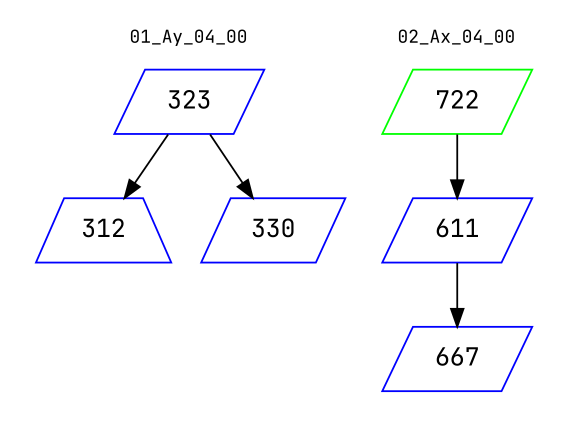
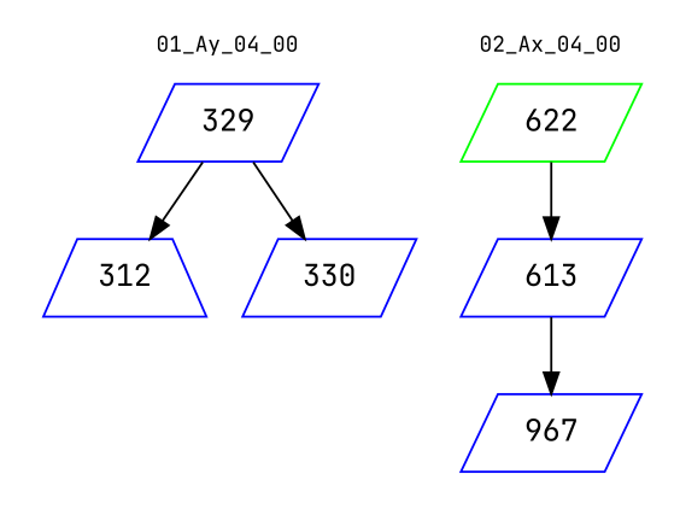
  digraph {
    fontname="JetBrains Mono"
    node [color=blue fontname="JetBrains Mono" shape=parallelogram]
    edge [color=black fontname="JetBrains Mono"]
-   n1 [label=323]
+   n1 [label=329]
    n2 [label=312 shape=trapezium]
    n3 [label=330]
-   n4 [label=611]
-   n5 [color=green label=722]
-   n6 [label=667]
+   n4 [label=613]
+   n5 [color=green label=622]
+   n6 [label=967]
    subgraph cluster_1 {
      color=white
      fontsize=10
      label="01_Ay_04_00"
      n1
      n2
      n3
    }
    subgraph cluster_2 {
      color=white
      fontsize=10
      label="02_Ax_04_00"
      n4
      n5
      n6
    }
    n1 -> n2
    n1 -> n3
    n4 -> n6
    n5 -> n4
  }
